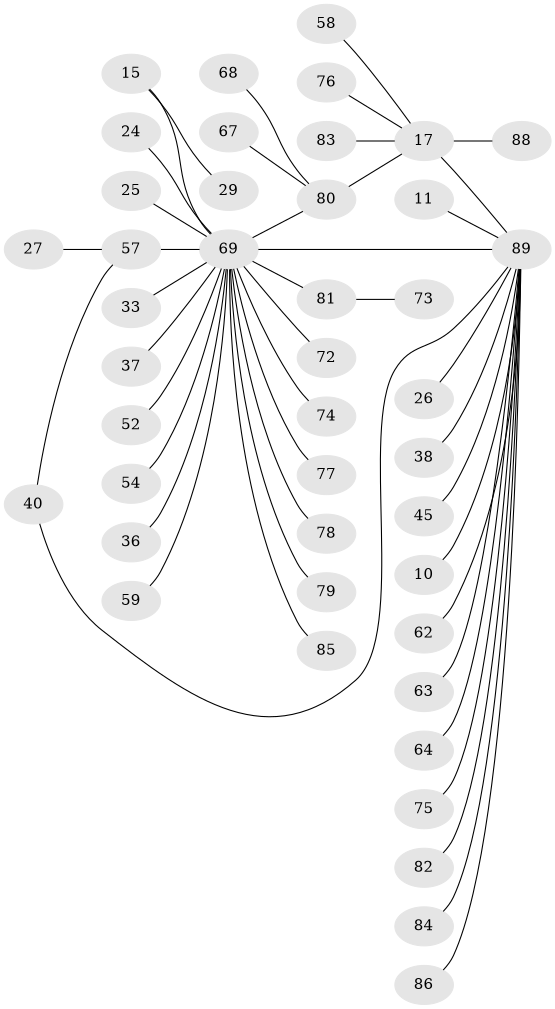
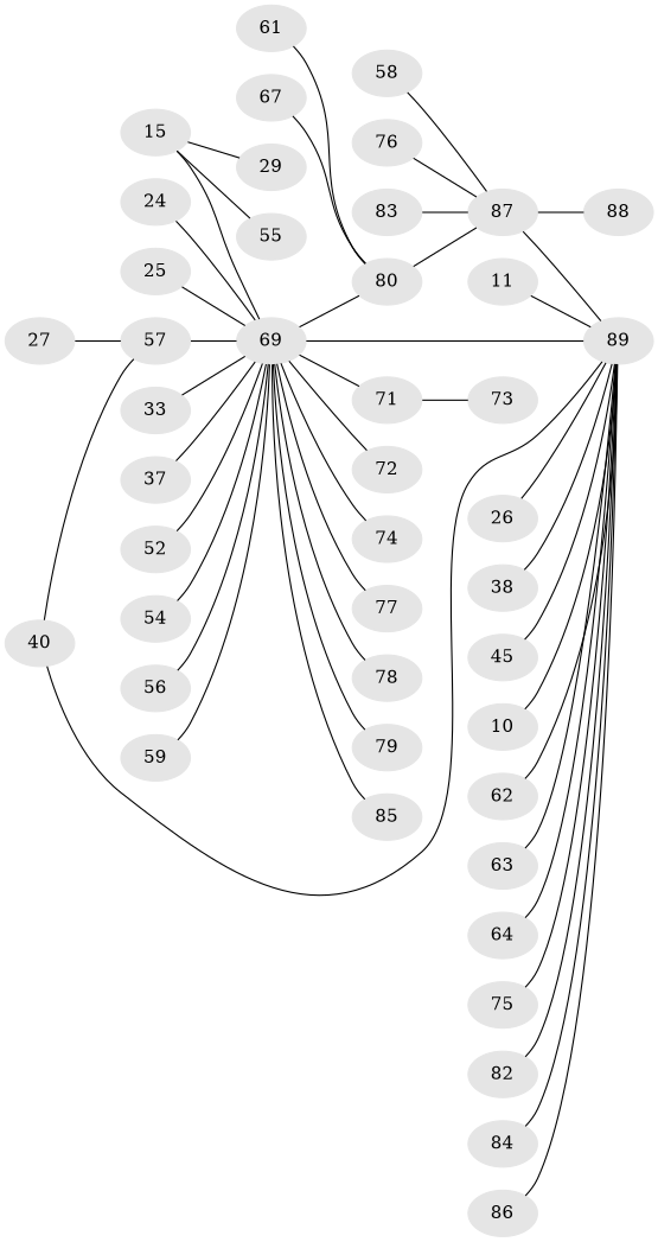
  graph {
    rankdir=LR
    node [color=gray90 style=filled]
    11 [super="+10"]
    89 [super="+70+81+19"]
    15 [super="+13"]
    29
+   55
    69 [super="+41+2+31+16"]
    80 [super="+4+21+44"]
-   71 [label=81]
+   71
    72
    74 [super="+68"]
    77
    78 [super="+48"]
    79
    85 [super="+51"]
    24
    25
    26
    57 [super="+28+8"]
    27
    33
    37
    38
    40 [super="+36"]
    45
    52 [super="+43"]
    54
-   56 [label=36]
-   87 [super="+42+46+50" label=17]
+   56
+   87 [super="+42+46+50"]
    88
    58
    59 [super="+49+53"]
    n32 [label=10]
-   61 [label=68]
+   61
    62
    63
    64
    67
    73
    75 [super="+35"]
    76
    82
    83
    84
    86
    11 -- 89 [weight=4]
    15 -- 29
+   15 -- 55
    15 -- 69 [weight=5]
    69 -- 89 [weight=7]
    69 -- 80 [weight=4]
    69 -- 71
    69 -- 72
    69 -- 74
    69 -- 77
    69 -- 78
    69 -- 79
    69 -- 85
    80 -- 87
    71 -- 73
    24 -- 69
    25 -- 69 [weight=2]
    26 -- 89
    57 -- 69 [weight=5]
    27 -- 57
    33 -- 69
    37 -- 69
    38 -- 89
    40 -- 89
    40 -- 57
    45 -- 89
    52 -- 69
    54 -- 69
    56 -- 69
    87 -- 89 [weight=6]
    87 -- 88
    58 -- 87
    59 -- 69 [weight=2]
    n32 -- 89
    61 -- 80
    62 -- 89
    63 -- 89
    64 -- 89
    67 -- 80
    75 -- 89
    76 -- 87
    82 -- 89
    83 -- 87
    84 -- 89
    86 -- 89
  }
